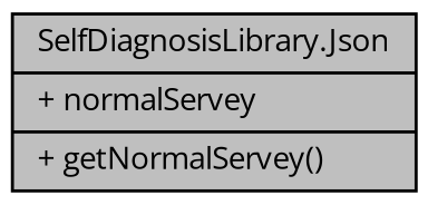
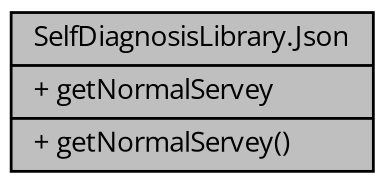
  digraph {
    fontname="Open Sans"
-   n1 [color=black fillcolor=grey75 fontcolor=black fontname="Open Sans" fontsize=10 height=0.2 label="{SelfDiagnosisLibrary.Json\n|+ normalServey\l|+ getNormalServey()\l}" shape=record style=filled width=0.4]
+   n1 [color=black fillcolor=grey75 fontcolor=black fontname="Open Sans" fontsize=10 height=0.2 label="{SelfDiagnosisLibrary.Json\n|+ getNormalServey\l|+ getNormalServey()\l}" shape=record style=filled width=0.4]
  }
